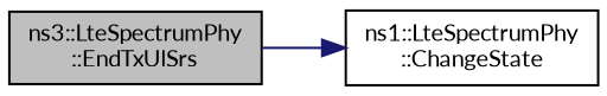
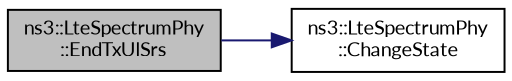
  digraph {
    rankdir=LR
    fontname=Lato
    node [color=black fontname=Lato fontsize=10 shape=record style=filled]
    n1 [fillcolor=grey75 fontcolor=black height=0.2 label="ns3::LteSpectrumPhy\l::EndTxUlSrs" width=0.4]
-   n2 [fillcolor=white height=0.2 label="ns1::LteSpectrumPhy\l::ChangeState" width=0.4]
+   n2 [fillcolor=white height=0.2 label="ns3::LteSpectrumPhy\l::ChangeState" width=0.4]
    n1 -> n2 [color=midnightblue fontname=Lato fontsize=10 labelfontname=Helvetica labelfontsize=10 style=solid]
  }
